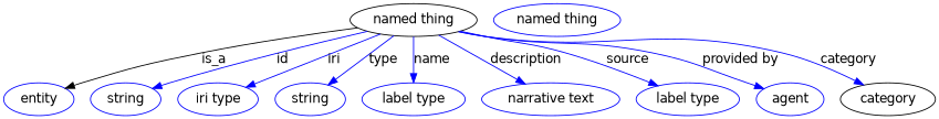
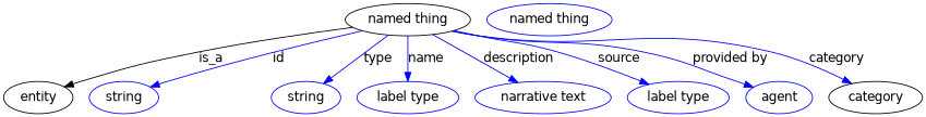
  digraph {
    fontname="DejaVu Sans"
    node [fontname="DejaVu Sans" color=blue]
    edge [fontname="DejaVu Sans" color=blue style=solid]
    n1 [height=0.5 label="named thing" width=1.9318 color=""]
-   entity [height=0.5 width=1.0652]
+   entity [height=0.5 width=1.0652 color=""]
    n3 [height=0.5 label=string width=1.0652]
-   n4 [height=0.5 label="iri type" width=1.2277]
    n5 [height=0.5 label=string width=1.0652]
    n6 [height=0.5 label="label type" width=1.5707]
    n7 [height=0.5 label="narrative text" width=2.0943]
    n8 [height=0.5 label="label type" width=1.5707]
    n9 [height=0.5 label=agent width=1.0291]
    category [height=0.5 width=1.4443 color=""]
    n11 [height=0.5 label="named thing" width=1.9318]
    n1 -> entity [label=is_a color="" style=""]
    n1 -> n3 [label=id]
-   n1 -> n4 [label=iri]
    n1 -> n5 [label=type]
    n1 -> n6 [label=name]
    n1 -> n7 [label=description]
    n1 -> n8 [label=source]
    n1 -> n9 [label="provided by"]
    n1 -> category [label=category]
  }
